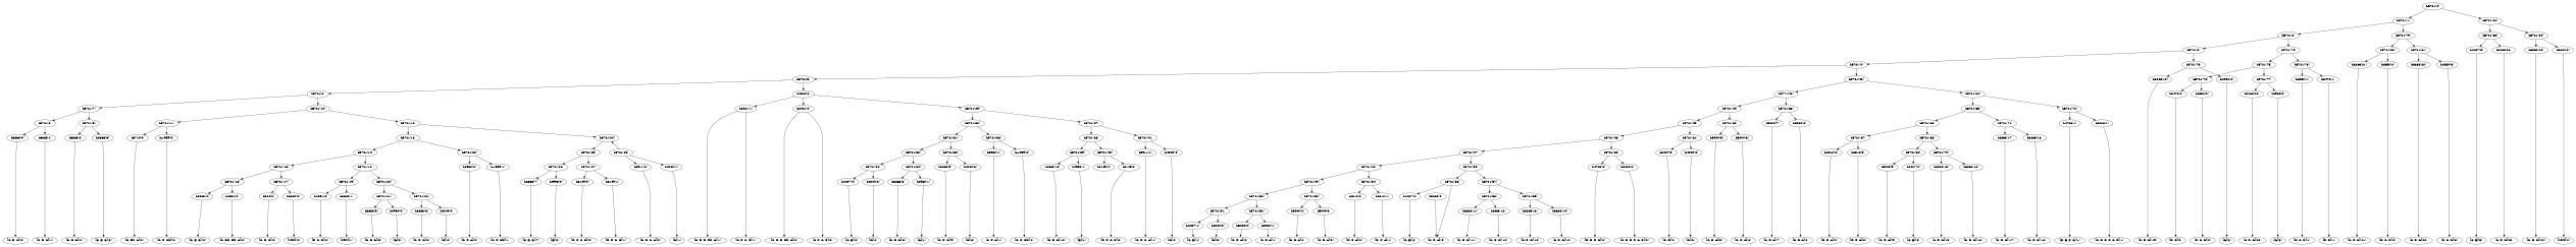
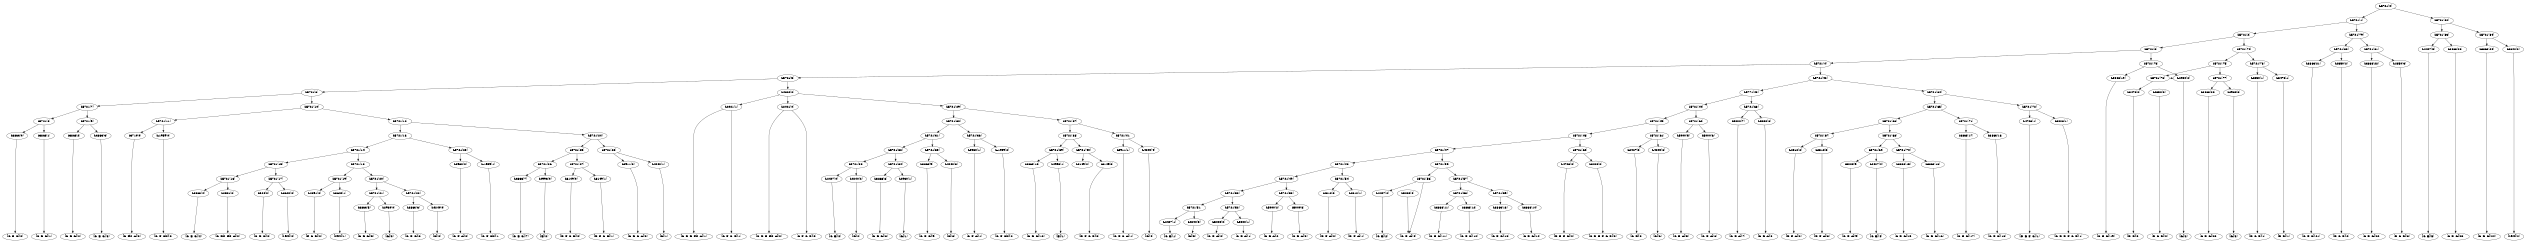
  digraph {
    "L5721(0)"
    "L5721(1)"
    "L5721(82)"
    "L5721(2)"
    "L5721(79)"
    "L5721(83)"
    "L5721(84)"
    "L5721(3)"
    "L5721(74)"
    "L5721(80)"
    "L5721(81)"
    "L2427(5)"
    "L3863(23)"
    "L3863(24)"
    "L3642(2)"
    "L5721(4)"
    "L5721(73)"
    "L5721(75)"
    "L5721(78)"
    "L3863(21)"
    "L2350(2)"
    "L3863(22)"
    "L2350(3)"
    "L5721(5)"
    "L5721(42)"
    "L3863(19)"
    "L2930(2)"
    "L5721(76)"
    "L5721(77)"
    "L2350(1)"
    "L3476(1)"
    "L5721(6)"
    "L4822(0)"
    n34 [label="L5771(43)"]
    "L5721(64)"
    "L2350(0)"
    "L3476(0)"
    "L3863(20)"
    "L2930(3)"
    "L5721(7)"
    "L5721(10)"
    "L2021(0)"
    "L5721(29)"
    "L2021(1)"
    "L5721(44)"
    "L5721(63)"
    "L5721(65)"
    "L5721(72)"
    "L5721(8)"
    "L5721(9)"
    "L5721(11)"
    "L5721(12)"
    "L5721(30)"
    "L5721(37)"
    "L5721(45)"
    "L5721(62)"
    "L5000(7)"
    "L5000(8)"
    "L5721(66)"
    "L5721(71)"
    "L4723(1)"
    "L3028(1)"
    "L3863(0)"
    "L3863(1)"
    "L3863(2)"
    "L3863(3)"
    "L3710(0)"
    "L-1959(0)"
    "L5721(13)"
    "L5721(24)"
    "L5721(31)"
    "L5721(36)"
    "L5721(38)"
    "L5721(41)"
    "L5721(46)"
    "L5721(61)"
    "L5000(5)"
    "L5000(6)"
    "L5721(67)"
    "L5721(68)"
    "L3863(17)"
    "L3863(18)"
    "L5721(14)"
    "L5721(23)"
    "L5721(25)"
    "L5721(28)"
    "L5721(32)"
    "L5721(35)"
    "L3930(1)"
    "L-1959(2)"
    "L5721(39)"
    "L5721(40)"
    "L3911(1)"
    "L4240(4)"
    "L5721(47)"
    "L5721(60)"
    "L2427(3)"
    "L4240(6)"
    "L2312(2)"
    "L2312(3)"
    "L5721(69)"
    "L5721(70)"
    "L5721(15)"
    "L5721(18)"
    "L3930(0)"
    "L-1959(1)"
    "L5721(26)"
    "L5721(27)"
    "L3911(0)"
    "L4240(1)"
    "L5721(33)"
    "L5721(34)"
    "L3863(9)"
    "L4240(3)"
    "L3863(10)"
    "L4993(1)"
    "L3149(2)"
    "L3149(3)"
    "L5721(48)"
    "L5721(55)"
    "L4723(0)"
    "L3028(0)"
    "L5000(9)"
    "L2427(4)"
    "L3863(15)"
    "L3863(16)"
    "L5721(16)"
    "L5721(17)"
    "L5721(19)"
    "L5721(20)"
    "L3863(7)"
    "L4993(0)"
    "L3149(0)"
    "L3149(1)"
    "L2427(0)"
    "L4240(2)"
    "L3863(8)"
    "L2930(1)"
    "L5721(49)"
    "L5721(54)"
    "L5721(56)"
    "L5721(57)"
    "L3863(4)"
    "L2501(0)"
    "L524(0)"
    "L3642(0)"
    "L2891(0)"
    "L3642(1)"
    "L5721(21)"
    "L5721(22)"
    "L5721(50)"
    "L5721(53)"
    "L2312(0)"
    "L2312(1)"
    "L5000(4)"
    "L2427(2)"
    "L5721(58)"
    "L5721(59)"
    "L3863(5)"
    "L2930(0)"
    "L3863(6)"
    "L4240(0)"
    "L5721(51)"
    "L5721(52)"
    "L5000(2)"
    "L5000(3)"
    "L3863(11)"
    "L3863(12)"
    "L3863(13)"
    "L3863(14)"
    "L2427(1)"
    "L4240(5)"
    "L5000(0)"
    "L5000(1)"
    "[C  E  G](0)"
    "[C  E  G](1)"
    "[C  E  G](2)"
    "[C  E  G](3)"
    "[C  Fis  A](0)"
    "[C  F  Gis](0)"
    "[C  E  G](4)"
    "[C  Dis  Fis  A](0)"
    "[C  D  G](0)"
    "[rest](0)"
    "[F  G  B](0)"
    "[rest](1)"
    "[C  E  G](5)"
    "[G](0)"
    "[C  E  G](6)"
    "[C](0)"
    "[C  F  A](0)"
    "[C  F  Gis](1)"
    "[C  E  G](7)"
    "[E](0)"
    "[D  F  G  B](0)"
    "[D  F  G  B](1)"
    "[C  E  G  A](0)"
    "[C](1)"
    "[C  D  E  Fis  A](0)"
    "[C  F  G  B](0)"
    "[C  E](0)"
    "[C](2)"
    "[C  E  G](8)"
    "[G](1)"
    "[C  E  G](9)"
    "[C](3)"
    "[C  F  A](1)"
    "[C  F  Gis](2)"
    "[C  E  G](10)"
    "[E](1)"
    "[D  F  G  B](3)"
    "[C  E  G  A](1)"
    "[C](4)"
    "[C  D  E  Fis  A](1)"
    "[C  F  G  B](1)"
    "[C  E](1)"
    "[C](5)"
    "[C  E  A](0)"
    "[C  E  A](1)"
    "[C  E  A](2)"
    "[C  E  A](3)"
    "[D  F  A](0)"
    "[D  F  A](1)"
    "[C  E  A](4)"
    "[C  E](2)"
    "[C  E  G](11)"
    "[C  E  G](12)"
    "[C  E  G](13)"
    "[C  E  G](14)"
    "[D  E  F  G](0)"
    "[C  D  E  F  G  B](0)"
    "[C  E](3)"
    "[C](6)"
    "[C  E  A](5)"
    "[C  E  A](6)"
    "[C  E  A](7)"
    "[C  E  A](8)"
    "[D  F  A](2)"
    "[D  F  A](3)"
    "[C  E  A](9)"
    "[C  E](4)"
    "[C  E  G](15)"
    "[C  E  G](16)"
    "[C  E  G](17)"
    "[C  E  G](18)"
    "[D  E  F  G](1)"
    "[C  D  E  F  G  B](1)"
    "[C  E  G](19)"
    "[G](2)"
    "[D  G  B](0)"
    "[D  B](0)"
    "[C  E  G](20)"
    "[G](3)"
    "[D  G  B](1)"
    "[D  B](1)"
    "[C  E  G](21)"
    "[D  G  B](2)"
    "[C  E  G](22)"
    "[D  G  B](3)"
    "[C  E](5)"
    "[C  E  G](23)"
    "[C  E  G](24)"
    "[rest](2)"
    subgraph sub_1 {
      rank=min
      "L5721(0)"
    }
    subgraph sub_2 {
      rank=same
      "L5721(1)"
      "L5721(82)"
    }
    subgraph sub_3 {
      rank=same
      "L5721(2)"
      "L5721(79)"
      "L5721(83)"
      "L5721(84)"
    }
    subgraph sub_4 {
      rank=same
      "L5721(3)"
      "L5721(74)"
      "L5721(80)"
      "L5721(81)"
      "L2427(5)"
      "L3863(23)"
      "L3863(24)"
      "L3642(2)"
    }
    subgraph sub_5 {
      rank=same
      "L5721(4)"
      "L5721(73)"
      "L5721(75)"
      "L5721(78)"
      "L3863(21)"
      "L2350(2)"
      "L3863(22)"
      "L2350(3)"
    }
    subgraph sub_6 {
      rank=same
      "L5721(5)"
      "L5721(42)"
      "L3863(19)"
      "L2930(2)"
      "L5721(76)"
      "L5721(77)"
      "L2350(1)"
      "L3476(1)"
    }
    subgraph sub_7 {
      rank=same
      "L5721(6)"
      "L4822(0)"
      n34
      "L5721(64)"
      "L2350(0)"
      "L3476(0)"
      "L3863(20)"
      "L2930(3)"
    }
    subgraph sub_8 {
      rank=same
      "L5721(7)"
      "L5721(10)"
      "L2021(0)"
      "L5721(29)"
      "L2021(1)"
      "L5721(44)"
      "L5721(63)"
      "L5721(65)"
      "L5721(72)"
    }
    subgraph sub_9 {
      rank=same
      "L5721(8)"
      "L5721(9)"
      "L5721(11)"
      "L5721(12)"
      "L5721(30)"
      "L5721(37)"
      "L5721(45)"
      "L5721(62)"
      "L5000(7)"
      "L5000(8)"
      "L5721(66)"
      "L5721(71)"
      "L4723(1)"
      "L3028(1)"
    }
    subgraph sub_10 {
      rank=same
      "L3863(0)"
      "L3863(1)"
      "L3863(2)"
      "L3863(3)"
      "L3710(0)"
      "L-1959(0)"
      "L5721(13)"
      "L5721(24)"
      "L5721(31)"
      "L5721(36)"
      "L5721(38)"
      "L5721(41)"
      "L5721(46)"
      "L5721(61)"
      "L5000(5)"
      "L5000(6)"
      "L5721(67)"
      "L5721(68)"
      "L3863(17)"
      "L3863(18)"
    }
    subgraph sub_11 {
      rank=same
      "L5721(14)"
      "L5721(23)"
      "L5721(25)"
      "L5721(28)"
      "L5721(32)"
      "L5721(35)"
      "L3930(1)"
      "L-1959(2)"
      "L5721(39)"
      "L5721(40)"
      "L3911(1)"
      "L4240(4)"
      "L5721(47)"
      "L5721(60)"
      "L2427(3)"
      "L4240(6)"
      "L2312(2)"
      "L2312(3)"
      "L5721(69)"
      "L5721(70)"
    }
    subgraph sub_12 {
      rank=same
      "L5721(15)"
      "L5721(18)"
      "L3930(0)"
      "L-1959(1)"
      "L5721(26)"
      "L5721(27)"
      "L3911(0)"
      "L4240(1)"
      "L5721(33)"
      "L5721(34)"
      "L3863(9)"
      "L4240(3)"
      "L3863(10)"
      "L4993(1)"
      "L3149(2)"
      "L3149(3)"
      "L5721(48)"
      "L5721(55)"
      "L4723(0)"
      "L3028(0)"
      "L5000(9)"
      "L2427(4)"
      "L3863(15)"
      "L3863(16)"
    }
    subgraph sub_13 {
      rank=same
      "L5721(16)"
      "L5721(17)"
      "L5721(19)"
      "L5721(20)"
      "L3863(7)"
      "L4993(0)"
      "L3149(0)"
      "L3149(1)"
      "L2427(0)"
      "L4240(2)"
      "L3863(8)"
      "L2930(1)"
      "L5721(49)"
      "L5721(54)"
      "L5721(56)"
      "L5721(57)"
    }
    subgraph sub_14 {
      rank=same
      "L3863(4)"
      "L2501(0)"
      "L524(0)"
      "L3642(0)"
      "L2891(0)"
      "L3642(1)"
      "L5721(21)"
      "L5721(22)"
      "L5721(50)"
      "L5721(53)"
      "L2312(0)"
      "L2312(1)"
      "L5000(4)"
      "L2427(2)"
      "L5721(58)"
      "L5721(59)"
    }
    subgraph sub_15 {
      rank=same
      "L3863(5)"
      "L2930(0)"
      "L3863(6)"
      "L4240(0)"
      "L5721(51)"
      "L5721(52)"
      "L5000(2)"
      "L5000(3)"
      "L3863(11)"
      "L3863(12)"
      "L3863(13)"
      "L3863(14)"
    }
    subgraph sub_16 {
      rank=same
      "L2427(1)"
      "L4240(5)"
      "L5000(0)"
      "L5000(1)"
    }
    subgraph sub_17 {
      rank=max
      "[C  E  G](0)"
      "[C  E  G](1)"
      "[C  E  G](2)"
      "[C  E  G](3)"
      "[C  Fis  A](0)"
      "[C  F  Gis](0)"
      "[C  E  G](4)"
      "[C  Dis  Fis  A](0)"
      "[C  D  G](0)"
      "[rest](0)"
      "[F  G  B](0)"
      "[rest](1)"
      "[C  E  G](5)"
      "[G](0)"
      "[C  E  G](6)"
      "[C](0)"
      "[C  F  A](0)"
      "[C  F  Gis](1)"
      "[C  E  G](7)"
      "[E](0)"
      "[D  F  G  B](0)"
      "[D  F  G  B](1)"
      "[C  E  G  A](0)"
      "[C](1)"
      "[C  D  E  Fis  A](0)"
      "[C  F  G  B](0)"
      "[C  E](0)"
      "[C](2)"
      "[C  E  G](8)"
      "[G](1)"
      "[C  E  G](9)"
      "[C](3)"
      "[C  F  A](1)"
      "[C  F  Gis](2)"
      "[C  E  G](10)"
      "[E](1)"
      "[D  F  G  B](3)"
      "[C  E  G  A](1)"
      "[C](4)"
      "[C  D  E  Fis  A](1)"
      "[C  F  G  B](1)"
      "[C  E](1)"
      "[C](5)"
      "[C  E  A](0)"
      "[C  E  A](1)"
      "[C  E  A](2)"
      "[C  E  A](3)"
      "[D  F  A](0)"
      "[D  F  A](1)"
      "[C  E  A](4)"
      "[C  E](2)"
      "[C  E  G](11)"
      "[C  E  G](12)"
      "[C  E  G](13)"
      "[C  E  G](14)"
      "[D  E  F  G](0)"
      "[C  D  E  F  G  B](0)"
      "[C  E](3)"
      "[C](6)"
      "[C  E  A](5)"
      "[C  E  A](6)"
      "[C  E  A](7)"
      "[C  E  A](8)"
      "[D  F  A](2)"
      "[D  F  A](3)"
      "[C  E  A](9)"
      "[C  E](4)"
      "[C  E  G](15)"
      "[C  E  G](16)"
      "[C  E  G](17)"
      "[C  E  G](18)"
      "[D  E  F  G](1)"
      "[C  D  E  F  G  B](1)"
      "[C  E  G](19)"
      "[G](2)"
      "[D  G  B](0)"
      "[D  B](0)"
      "[C  E  G](20)"
      "[G](3)"
      "[D  G  B](1)"
      "[D  B](1)"
      "[C  E  G](21)"
      "[D  G  B](2)"
      "[C  E  G](22)"
      "[D  G  B](3)"
      "[C  E](5)"
      "[C  E  G](23)"
      "[C  E  G](24)"
      "[rest](2)"
    }
    "L5721(0)" -> "L5721(1)"
    "L5721(0)" -> "L5721(82)"
    "L5721(1)" -> "L5721(2)"
    "L5721(1)" -> "L5721(79)"
    "L5721(82)" -> "L5721(83)"
    "L5721(82)" -> "L5721(84)"
    "L5721(2)" -> "L5721(3)"
    "L5721(2)" -> "L5721(74)"
    "L5721(79)" -> "L5721(80)"
    "L5721(79)" -> "L5721(81)"
    "L5721(83)" -> "L2427(5)"
    "L5721(83)" -> "L3863(23)"
    "L5721(84)" -> "L3863(24)"
    "L5721(84)" -> "L3642(2)"
    "L5721(3)" -> "L5721(4)"
    "L5721(3)" -> "L5721(73)"
    "L5721(74)" -> "L5721(75)"
    "L5721(74)" -> "L5721(78)"
    "L5721(80)" -> "L3863(21)"
    "L5721(80)" -> "L2350(2)"
    "L5721(81)" -> "L3863(22)"
    "L5721(81)" -> "L2350(3)"
    "L2427(5)" -> "[C  E](5)"
    "L3863(23)" -> "[C  E  G](23)"
    "L3863(24)" -> "[C  E  G](24)"
    "L3642(2)" -> "[rest](2)"
    "L5721(4)" -> "L5721(5)"
    "L5721(4)" -> "L5721(42)"
    "L5721(73)" -> "L3863(19)"
    "L5721(73)" -> "L2930(2)"
    "L5721(75)" -> "L5721(76)"
    "L5721(75)" -> "L5721(77)"
    "L5721(78)" -> "L2350(1)"
    "L5721(78)" -> "L3476(1)"
    "L3863(21)" -> "[C  E  G](21)"
    "L2350(2)" -> "[D  G  B](2)"
    "L3863(22)" -> "[C  E  G](22)"
    "L2350(3)" -> "[D  G  B](3)"
    "L5721(5)" -> "L5721(6)"
    "L5721(5)" -> "L4822(0)"
    "L5721(42)" -> n34
    "L5721(42)" -> "L5721(64)"
    "L3863(19)" -> "[C  E  G](19)"
    "L2930(2)" -> "[G](2)"
-   "L5721(76)" -> "L2350(0)"
+   "L5721(76)" -> "L2930(2)"
    "L5721(76)" -> "L3476(0)"
    "L5721(77)" -> "L3863(20)"
    "L5721(77)" -> "L2930(3)"
    "L2350(1)" -> "[D  G  B](1)"
    "L3476(1)" -> "[D  B](1)"
    "L5721(6)" -> "L5721(7)"
    "L5721(6)" -> "L5721(10)"
    "L4822(0)" -> "L2021(0)"
    "L4822(0)" -> "L5721(29)"
    "L4822(0)" -> "L2021(1)"
    n34 -> "L5721(44)"
    n34 -> "L5721(63)"
    "L5721(64)" -> "L5721(65)"
    "L5721(64)" -> "L5721(72)"
    "L2350(0)" -> "[D  G  B](0)"
    "L3476(0)" -> "[D  B](0)"
    "L3863(20)" -> "[C  E  G](20)"
    "L2930(3)" -> "[G](3)"
    "L5721(7)" -> "L5721(8)"
    "L5721(7)" -> "L5721(9)"
    "L5721(10)" -> "L5721(11)"
    "L5721(10)" -> "L5721(12)"
    "L2021(0)" -> "[C  D  E  Fis  A](0)"
    "L2021(0)" -> "[C  F  G  B](0)"
    "L5721(29)" -> "L5721(30)"
    "L5721(29)" -> "L5721(37)"
    "L2021(1)" -> "[C  D  E  Fis  A](1)"
    "L2021(1)" -> "[C  F  G  B](1)"
    "L5721(44)" -> "L5721(45)"
    "L5721(44)" -> "L5721(62)"
    "L5721(63)" -> "L5000(7)"
    "L5721(63)" -> "L5000(8)"
    "L5721(65)" -> "L5721(66)"
    "L5721(65)" -> "L5721(71)"
    "L5721(72)" -> "L4723(1)"
    "L5721(72)" -> "L3028(1)"
    "L5721(8)" -> "L3863(0)"
    "L5721(8)" -> "L3863(1)"
    "L5721(9)" -> "L3863(2)"
    "L5721(9)" -> "L3863(3)"
    "L5721(11)" -> "L3710(0)"
    "L5721(11)" -> "L-1959(0)"
    "L5721(12)" -> "L5721(13)"
    "L5721(12)" -> "L5721(24)"
    "L5721(30)" -> "L5721(31)"
    "L5721(30)" -> "L5721(36)"
    "L5721(37)" -> "L5721(38)"
    "L5721(37)" -> "L5721(41)"
    "L5721(45)" -> "L5721(46)"
    "L5721(45)" -> "L5721(61)"
    "L5721(62)" -> "L5000(5)"
    "L5721(62)" -> "L5000(6)"
    "L5000(7)" -> "[C  E  A](7)"
    "L5000(8)" -> "[C  E  A](8)"
    "L5721(66)" -> "L5721(67)"
    "L5721(66)" -> "L5721(68)"
    "L5721(71)" -> "L3863(17)"
    "L5721(71)" -> "L3863(18)"
    "L4723(1)" -> "[D  E  F  G](1)"
    "L3028(1)" -> "[C  D  E  F  G  B](1)"
    "L3863(0)" -> "[C  E  G](0)"
    "L3863(1)" -> "[C  E  G](1)"
    "L3863(2)" -> "[C  E  G](2)"
    "L3863(3)" -> "[C  E  G](3)"
    "L3710(0)" -> "[C  Fis  A](0)"
    "L-1959(0)" -> "[C  F  Gis](0)"
    "L5721(13)" -> "L5721(14)"
    "L5721(13)" -> "L5721(23)"
    "L5721(24)" -> "L5721(25)"
-   "L5721(28)" -> "L5721(24)"
+   "L5721(24)" -> "L5721(28)"
    "L5721(31)" -> "L5721(32)"
    "L5721(31)" -> "L5721(35)"
    "L5721(36)" -> "L3930(1)"
    "L5721(36)" -> "L-1959(2)"
    "L5721(38)" -> "L5721(39)"
    "L5721(38)" -> "L5721(40)"
    "L5721(41)" -> "L3911(1)"
    "L5721(41)" -> "L4240(4)"
    "L5721(46)" -> "L5721(47)"
    "L5721(46)" -> "L5721(60)"
    "L5721(61)" -> "L2427(3)"
    "L5721(61)" -> "L4240(6)"
    "L5000(5)" -> "[C  E  A](5)"
    "L5000(6)" -> "[C  E  A](6)"
    "L5721(67)" -> "L2312(2)"
    "L5721(67)" -> "L2312(3)"
    "L5721(68)" -> "L5721(69)"
    "L5721(68)" -> "L5721(70)"
    "L3863(17)" -> "[C  E  G](17)"
    "L3863(18)" -> "[C  E  G](18)"
    "L5721(14)" -> "L5721(15)"
    "L5721(14)" -> "L5721(18)"
    "L5721(23)" -> "L3930(0)"
    "L5721(23)" -> "L-1959(1)"
    "L5721(25)" -> "L5721(26)"
    "L5721(25)" -> "L5721(27)"
    "L5721(28)" -> "L3911(0)"
    "L5721(28)" -> "L4240(1)"
    "L5721(32)" -> "L5721(33)"
    "L5721(32)" -> "L5721(34)"
    "L5721(35)" -> "L3863(9)"
    "L5721(35)" -> "L4240(3)"
    "L3930(1)" -> "[C  F  A](1)"
    "L-1959(2)" -> "[C  F  Gis](2)"
    "L5721(39)" -> "L3863(10)"
    "L5721(39)" -> "L4993(1)"
    "L5721(40)" -> "L3149(2)"
    "L5721(40)" -> "L3149(3)"
    "L3911(1)" -> "[C  E  G  A](1)"
    "L4240(4)" -> "[C](4)"
    "L5721(47)" -> "L5721(48)"
    "L5721(47)" -> "L5721(55)"
    "L5721(60)" -> "L4723(0)"
    "L5721(60)" -> "L3028(0)"
    "L2427(3)" -> "[C  E](3)"
    "L4240(6)" -> "[C](6)"
    "L2312(2)" -> "[D  F  A](2)"
    "L2312(3)" -> "[D  F  A](3)"
    "L5721(69)" -> "L5000(9)"
    "L5721(69)" -> "L2427(4)"
    "L5721(70)" -> "L3863(15)"
    "L5721(70)" -> "L3863(16)"
    "L5721(15)" -> "L5721(16)"
    "L5721(15)" -> "L5721(17)"
    "L5721(18)" -> "L5721(19)"
    "L5721(18)" -> "L5721(20)"
    "L3930(0)" -> "[C  F  A](0)"
    "L-1959(1)" -> "[C  F  Gis](1)"
    "L5721(26)" -> "L3863(7)"
    "L5721(26)" -> "L4993(0)"
    "L5721(27)" -> "L3149(0)"
    "L5721(27)" -> "L3149(1)"
    "L3911(0)" -> "[C  E  G  A](0)"
    "L4240(1)" -> "[C](1)"
    "L5721(33)" -> "L2427(0)"
    "L5721(33)" -> "L4240(2)"
    "L5721(34)" -> "L3863(8)"
    "L5721(34)" -> "L2930(1)"
    "L3863(9)" -> "[C  E  G](9)"
    "L4240(3)" -> "[C](3)"
    "L3863(10)" -> "[C  E  G](10)"
    "L4993(1)" -> "[E](1)"
    "L3149(3)" -> "[D  F  G  B](3)"
    "L5721(48)" -> "L5721(49)"
    "L5721(48)" -> "L5721(54)"
    "L5721(55)" -> "L5721(56)"
    "L5721(55)" -> "L5721(57)"
    "L4723(0)" -> "[D  E  F  G](0)"
    "L3028(0)" -> "[C  D  E  F  G  B](0)"
    "L5000(9)" -> "[C  E  A](9)"
    "L2427(4)" -> "[C  E](4)"
    "L3863(15)" -> "[C  E  G](15)"
    "L3863(16)" -> "[C  E  G](16)"
    "L5721(16)" -> "L3863(4)"
    "L5721(16)" -> "L2501(0)"
    "L5721(17)" -> "L524(0)"
    "L5721(17)" -> "L3642(0)"
    "L5721(19)" -> "L2891(0)"
    "L5721(19)" -> "L3642(1)"
    "L5721(20)" -> "L5721(21)"
    "L5721(20)" -> "L5721(22)"
    "L3863(7)" -> "[C  E  G](7)"
    "L4993(0)" -> "[E](0)"
    "L3149(0)" -> "[D  F  G  B](0)"
    "L3149(1)" -> "[D  F  G  B](1)"
    "L2427(0)" -> "[C  E](0)"
    "L4240(2)" -> "[C](2)"
    "L3863(8)" -> "[C  E  G](8)"
    "L2930(1)" -> "[G](1)"
    "L5721(49)" -> "L5721(50)"
    "L5721(49)" -> "L5721(53)"
    "L5721(54)" -> "L2312(0)"
    "L5721(54)" -> "L2312(1)"
    "L5721(56)" -> "L2427(2)"
    "L5721(56)" -> "[C  E  A](4)"
    "L5721(57)" -> "L5721(58)"
    "L5721(57)" -> "L5721(59)"
    "L3863(4)" -> "[C  E  G](4)"
    "L2501(0)" -> "[C  Dis  Fis  A](0)"
    "L524(0)" -> "[C  D  G](0)"
    "L3642(0)" -> "[rest](0)"
    "L2891(0)" -> "[F  G  B](0)"
    "L3642(1)" -> "[rest](1)"
    "L5721(21)" -> "L3863(5)"
    "L5721(21)" -> "L2930(0)"
    "L5721(22)" -> "L3863(6)"
    "L5721(22)" -> "L4240(0)"
    "L5721(50)" -> "L5721(51)"
    "L5721(50)" -> "L5721(52)"
    "L5721(53)" -> "L5000(2)"
    "L5721(53)" -> "L5000(3)"
    "L2312(0)" -> "[D  F  A](0)"
    "L2312(1)" -> "[D  F  A](1)"
    "L5000(4)" -> "[C  E  A](4)"
    "L2427(2)" -> "[C  E](2)"
    "L5721(58)" -> "L3863(11)"
    "L5721(58)" -> "L3863(12)"
    "L5721(59)" -> "L3863(13)"
    "L5721(59)" -> "L3863(14)"
    "L3863(5)" -> "[C  E  G](5)"
    "L2930(0)" -> "[G](0)"
    "L3863(6)" -> "[C  E  G](6)"
    "L4240(0)" -> "[C](0)"
    "L5721(51)" -> "L2427(1)"
    "L5721(51)" -> "L4240(5)"
    "L5721(52)" -> "L5000(0)"
    "L5721(52)" -> "L5000(1)"
    "L5000(2)" -> "[C  E  A](2)"
    "L5000(3)" -> "[C  E  A](3)"
    "L3863(11)" -> "[C  E  G](11)"
    "L3863(12)" -> "[C  E  G](12)"
    "L3863(13)" -> "[C  E  G](13)"
    "L3863(14)" -> "[C  E  G](14)"
    "L2427(1)" -> "[C  E](1)"
    "L4240(5)" -> "[C](5)"
    "L5000(0)" -> "[C  E  A](0)"
    "L5000(1)" -> "[C  E  A](1)"
  }
